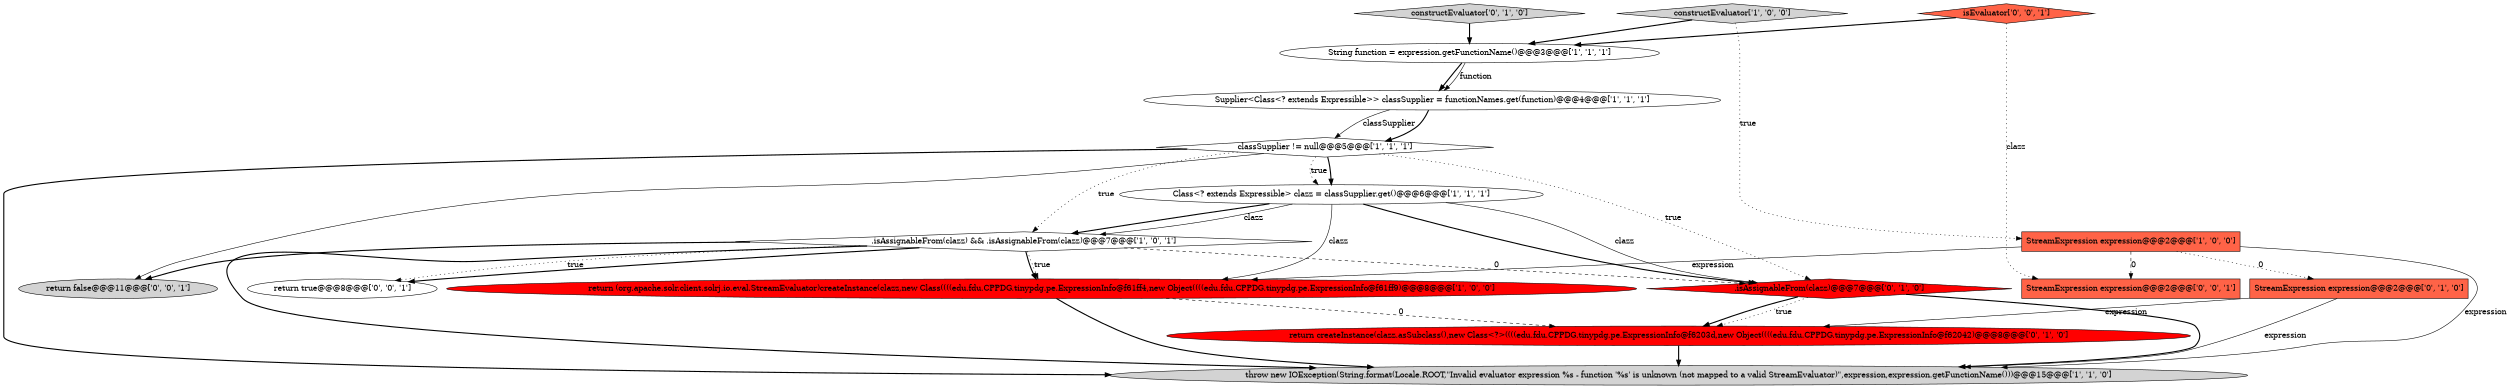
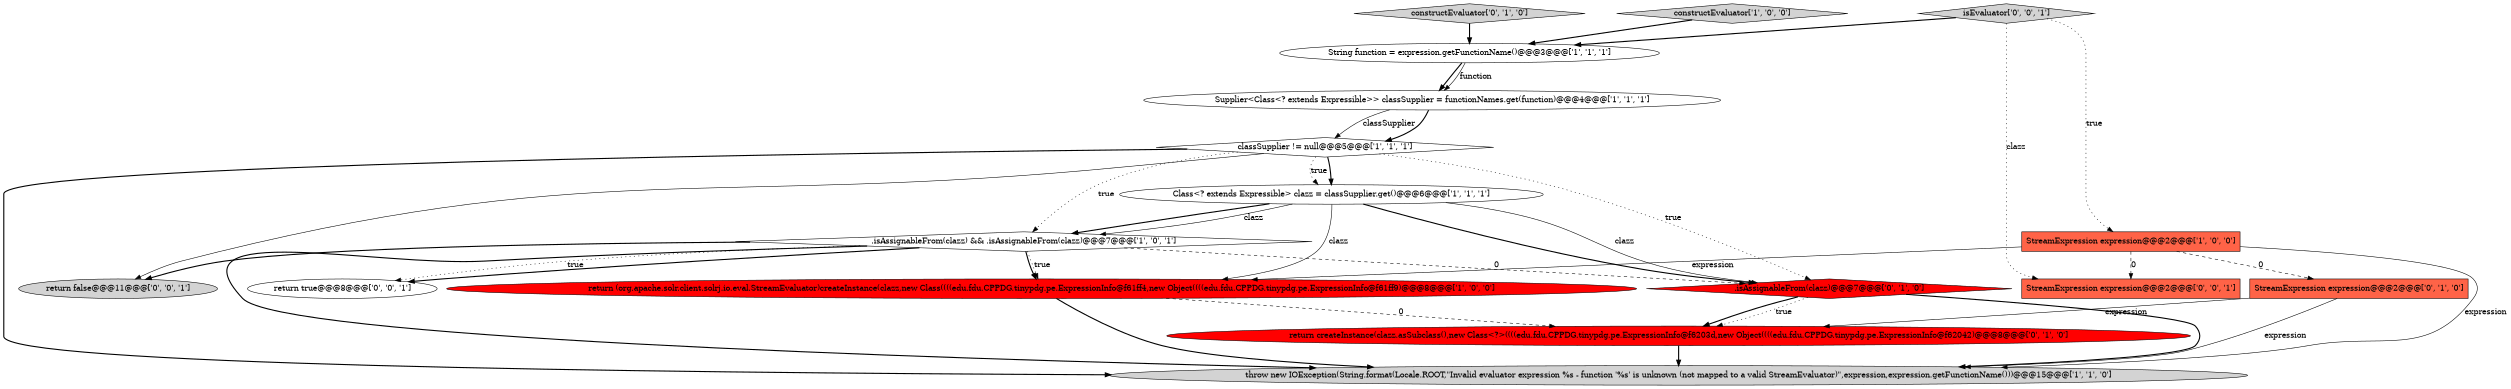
  digraph {
    node [fillcolor=white shape=ellipse style=filled]
    edge [style=bold]
    n1 [label="String function = expression.getFunctionName()@@@3@@@['1', '1', '1']"]
    n2 [label="Supplier<Class<? extends Expressible>> classSupplier = functionNames.get(function)@@@4@@@['1', '1', '1']"]
    n3 [label="classSupplier != null@@@5@@@['1', '1', '1']" shape=diamond]
    n4 [fillcolor=lightgray label="constructEvaluator['0', '1', '0']" shape=diamond]
    n5 [fillcolor=tomato label="StreamExpression expression@@@2@@@['0', '1', '0']" shape=box]
    n6 [fillcolor=lightgray label="throw new IOException(String.format(Locale.ROOT,\"Invalid evaluator expression %s - function '%s' is unknown (not mapped to a valid StreamEvaluator)\",expression,expression.getFunctionName()))@@@15@@@['1', '1', '0']"]
    n7 [fillcolor=red label="return createInstance(clazz.asSubclass(),new Class<?>((((edu.fdu.CPPDG.tinypdg.pe.ExpressionInfo@f6203d,new Object((((edu.fdu.CPPDG.tinypdg.pe.ExpressionInfo@f62042)@@@8@@@['0', '1', '0']"]
    n8 [fillcolor=lightgray label="return false@@@11@@@['0', '0', '1']"]
    n9 [label="Class<? extends Expressible> clazz = classSupplier.get()@@@6@@@['1', '1', '1']"]
    n10 [label=".isAssignableFrom(clazz) && .isAssignableFrom(clazz)@@@7@@@['1', '0', '1']" shape=diamond]
    n11 [fillcolor=red label=".isAssignableFrom(clazz)@@@7@@@['0', '1', '0']" shape=diamond]
    n12 [fillcolor=red label="return (org.apache.solr.client.solrj.io.eval.StreamEvaluator)createInstance(clazz,new Class((((edu.fdu.CPPDG.tinypdg.pe.ExpressionInfo@f61ff4,new Object((((edu.fdu.CPPDG.tinypdg.pe.ExpressionInfo@f61ff9)@@@8@@@['1', '0', '0']"]
    n13 [label="return true@@@8@@@['0', '0', '1']"]
-   n14 [fillcolor=tomato label="isEvaluator['0', '0', '1']" shape=diamond]
+   n14 [fillcolor=lightgray label="isEvaluator['0', '0', '1']" shape=diamond]
    n15 [fillcolor=tomato label="StreamExpression expression@@@2@@@['0', '0', '1']" shape=box]
    n16 [fillcolor=lightgray label="constructEvaluator['1', '0', '0']" shape=diamond]
    n17 [fillcolor=tomato label="StreamExpression expression@@@2@@@['1', '0', '0']" shape=box]
    n1 -> n2
    n1 -> n2 [label=function style=solid]
    n2 -> n3 [label=classSupplier style=solid]
    n2 -> n3
    n3 -> n6
    n3 -> n8 [style=solid]
    n3 -> n9
    n3 -> n9 [label=true style=dotted]
    n3 -> n10 [label=true style=dotted]
    n3 -> n11 [label=true style=dotted]
    n4 -> n1
    n5 -> n6 [label=expression style=solid]
    n5 -> n7 [label=expression style=solid]
    n7 -> n6
    n9 -> n10 [label=clazz style=solid]
    n9 -> n10
    n9 -> n11 [label=clazz style=solid]
    n9 -> n11
    n9 -> n12 [label=clazz style=solid]
    n10 -> n6
    n10 -> n8
    n10 -> n11 [label=0 style=dashed]
    n10 -> n12
    n10 -> n12 [label=true style=dotted]
    n10 -> n13
    n10 -> n13 [label=true style=dotted]
    n11 -> n6
    n11 -> n7
    n11 -> n7 [label=true style=dotted]
    n12 -> n6
    n12 -> n7 [label=0 style=dashed]
    n14 -> n1
    n14 -> n15 [label=clazz style=dotted]
    n16 -> n1
-   n16 -> n17 [label=true style=dotted]
-   n17 -> n5 [label=0 style=dotted]
+   n14 -> n17 [label=true style=dotted]
+   n17 -> n5 [label=0 style=dashed]
    n17 -> n6 [label=expression style=solid]
    n17 -> n12 [label=expression style=solid]
    n17 -> n15 [label=0 style=dashed]
  }
